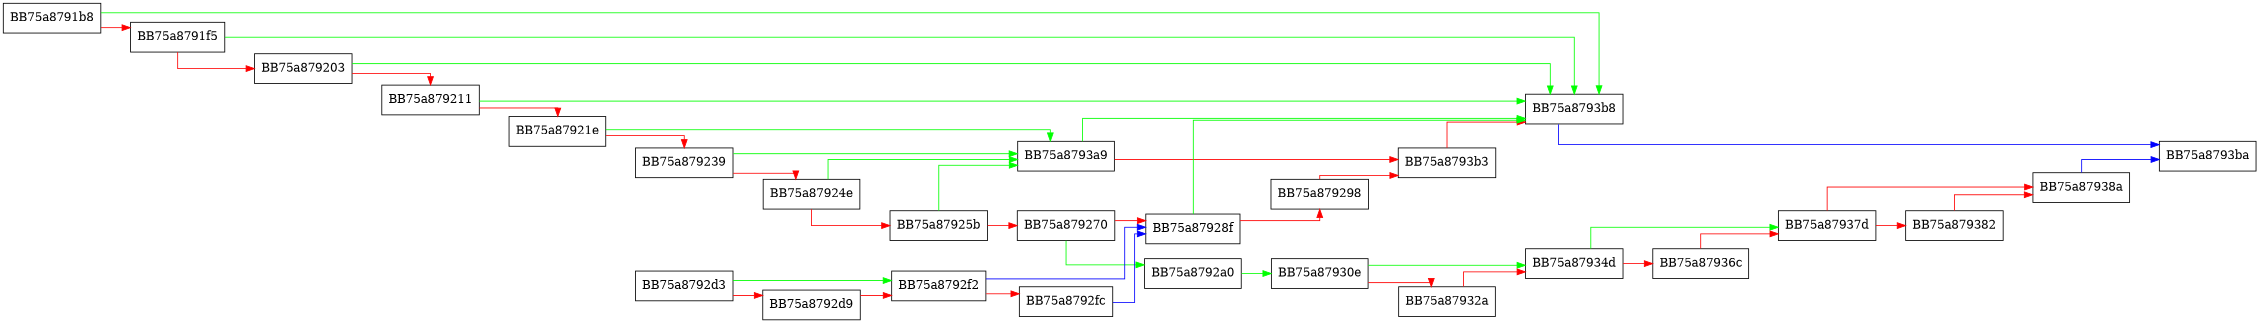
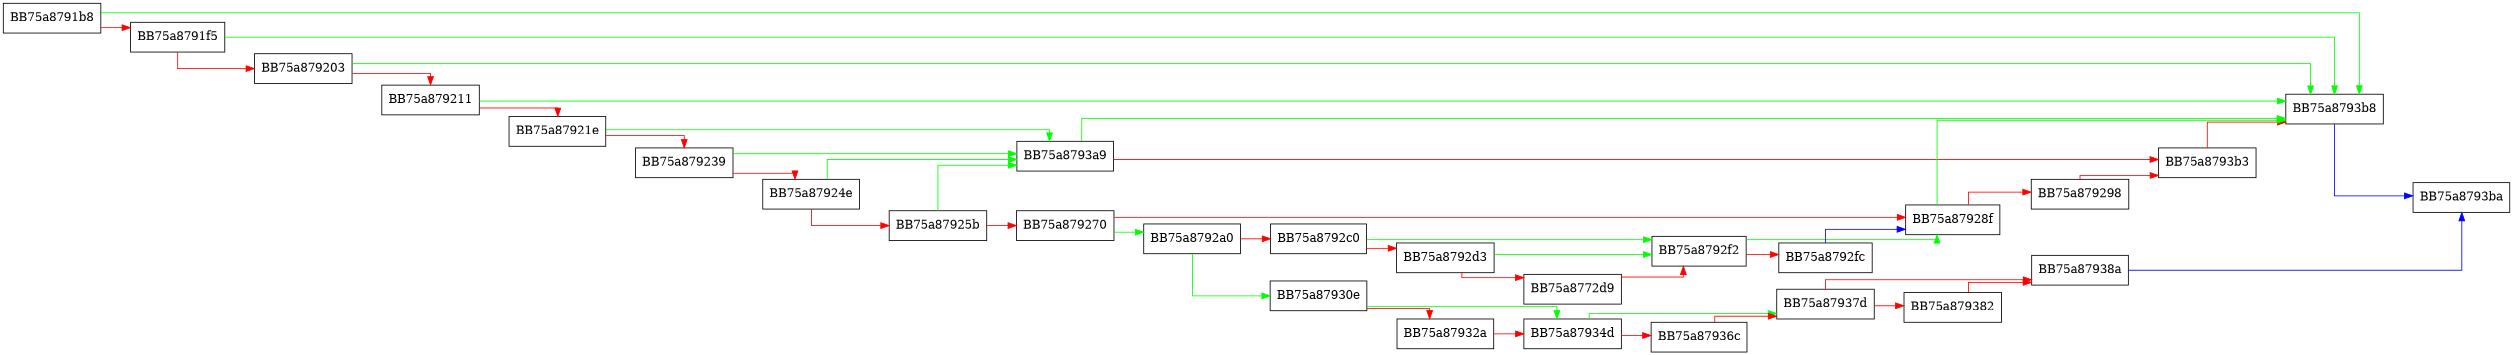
  digraph {
    rankdir=LR
    splines=ortho
    node [shape=box]
    edge [color=red]
    BB75a8791b8
    BB75a8793b8
    BB75a8791f5
    BB75a8793ba
    BB75a879203
    BB75a879211
    BB75a87921e
    BB75a8793a9
    BB75a879239
    BB75a8793b3
    BB75a87924e
    BB75a87925b
    BB75a879270
    BB75a8792a0
    BB75a87928f
    BB75a87930e
+   BB75a8792c0
    BB75a879298
    BB75a87934d
    n20 [label=BB75a87932a]
    BB75a8792f2
    BB75a8792d3
    BB75a87937d
    BB75a87936c
    BB75a8792fc
-   BB75a8792d9
+   BB75a8792d9 [label=BB75a8772d9]
    BB75a87938a
    BB75a879382
    BB75a8791b8 -> BB75a8793b8 [color=green]
    BB75a8791b8 -> BB75a8791f5
    BB75a8793b8 -> BB75a8793ba [color=blue]
    BB75a8791f5 -> BB75a8793b8 [color=green]
    BB75a8791f5 -> BB75a879203
    BB75a879203 -> BB75a8793b8 [color=green]
    BB75a879203 -> BB75a879211
    BB75a879211 -> BB75a8793b8 [color=green]
    BB75a879211 -> BB75a87921e
    BB75a87921e -> BB75a8793a9 [color=green]
    BB75a87921e -> BB75a879239
    BB75a8793a9 -> BB75a8793b8 [color=green]
    BB75a8793a9 -> BB75a8793b3
    BB75a879239 -> BB75a8793a9 [color=green]
    BB75a879239 -> BB75a87924e
    BB75a8793b3 -> BB75a8793b8
    BB75a87924e -> BB75a8793a9 [color=green]
    BB75a87924e -> BB75a87925b
    BB75a87925b -> BB75a8793a9 [color=green]
    BB75a87925b -> BB75a879270
    BB75a879270 -> BB75a8792a0 [color=green]
    BB75a879270 -> BB75a87928f
    BB75a8792a0 -> BB75a87930e [color=green]
+   BB75a8792a0 -> BB75a8792c0
    BB75a87928f -> BB75a8793b8 [color=green]
    BB75a87928f -> BB75a879298
    BB75a87930e -> BB75a87934d [color=green]
    BB75a87930e -> n20
+   BB75a8792c0 -> BB75a8792f2 [color=green]
+   BB75a8792c0 -> BB75a8792d3
    BB75a879298 -> BB75a8793b3
    BB75a87934d -> BB75a87937d [color=green]
    BB75a87934d -> BB75a87936c
    n20 -> BB75a87934d
-   BB75a8792f2 -> BB75a87928f [color=blue]
+   BB75a8792f2 -> BB75a87928f [color=green]
    BB75a8792f2 -> BB75a8792fc
    BB75a8792d3 -> BB75a8792f2 [color=green]
    BB75a8792d3 -> BB75a8792d9
    BB75a87937d -> BB75a87938a
    BB75a87937d -> BB75a879382
    BB75a87936c -> BB75a87937d
    BB75a8792fc -> BB75a87928f [color=blue]
    BB75a8792d9 -> BB75a8792f2
    BB75a87938a -> BB75a8793ba [color=blue]
    BB75a879382 -> BB75a87938a
  }
